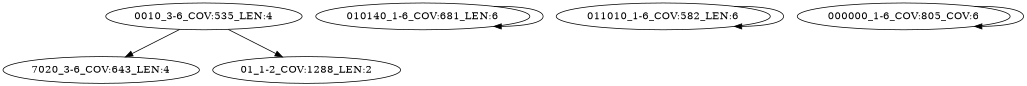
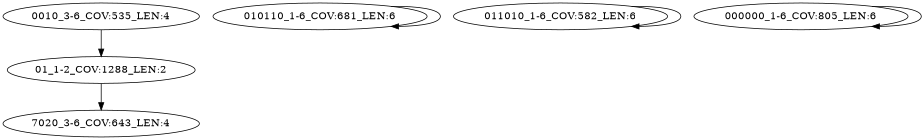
  digraph {
    n1 [label="7020_3-6_COV:643_LEN:4"]
    "01_1-2_COV:1288_LEN:2"
    "0010_3-6_COV:535_LEN:4"
-   "010110_1-6_COV:681_LEN:6" [label="010140_1-6_COV:681_LEN:6"]
+   "010110_1-6_COV:681_LEN:6"
    "011010_1-6_COV:582_LEN:6"
-   "000000_1-6_COV:805_LEN:6" [label="000000_1-6_COV:805_COV:6"]
-   "0010_3-6_COV:535_LEN:4" -> n1
+   "000000_1-6_COV:805_LEN:6"
+   "01_1-2_COV:1288_LEN:2" -> n1
    "0010_3-6_COV:535_LEN:4" -> "01_1-2_COV:1288_LEN:2"
    "010110_1-6_COV:681_LEN:6" -> "010110_1-6_COV:681_LEN:6"
    "011010_1-6_COV:582_LEN:6" -> "011010_1-6_COV:582_LEN:6"
    "000000_1-6_COV:805_LEN:6" -> "000000_1-6_COV:805_LEN:6"
  }
